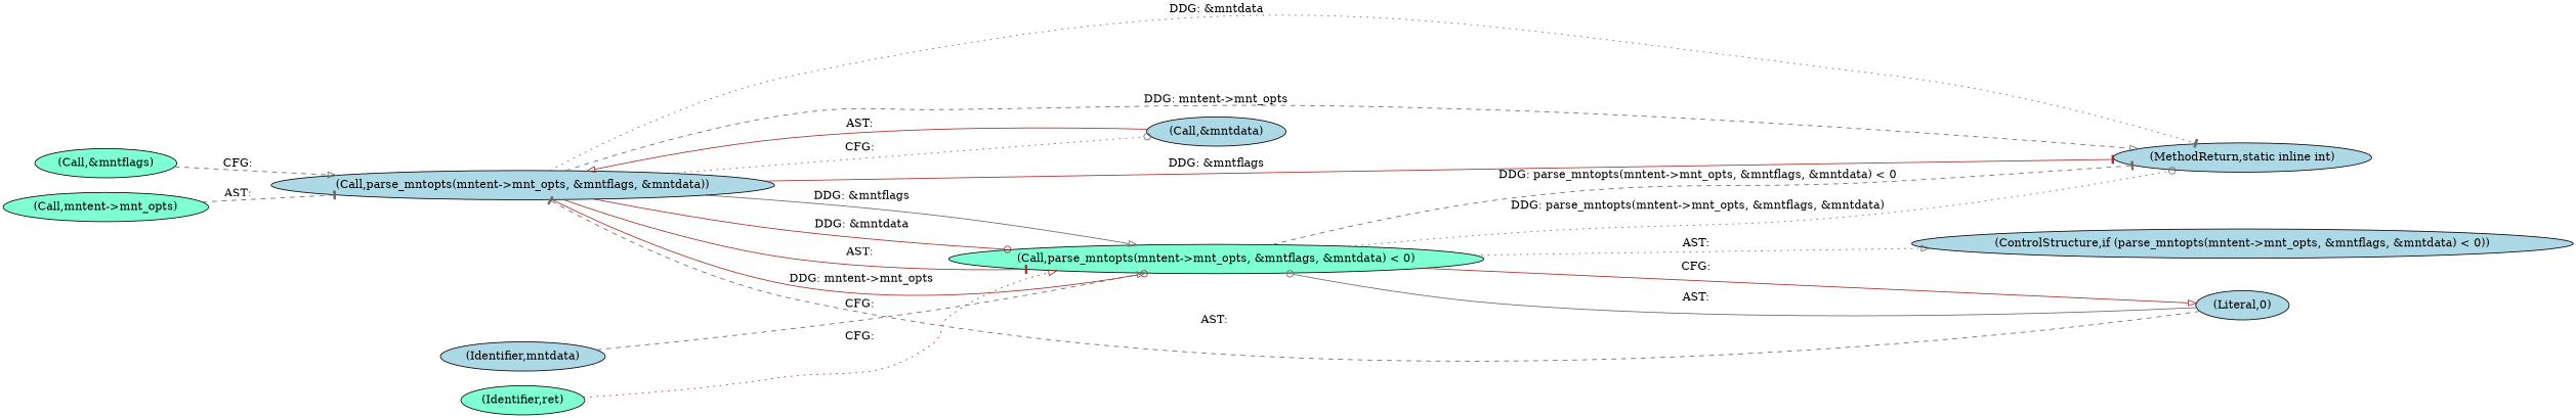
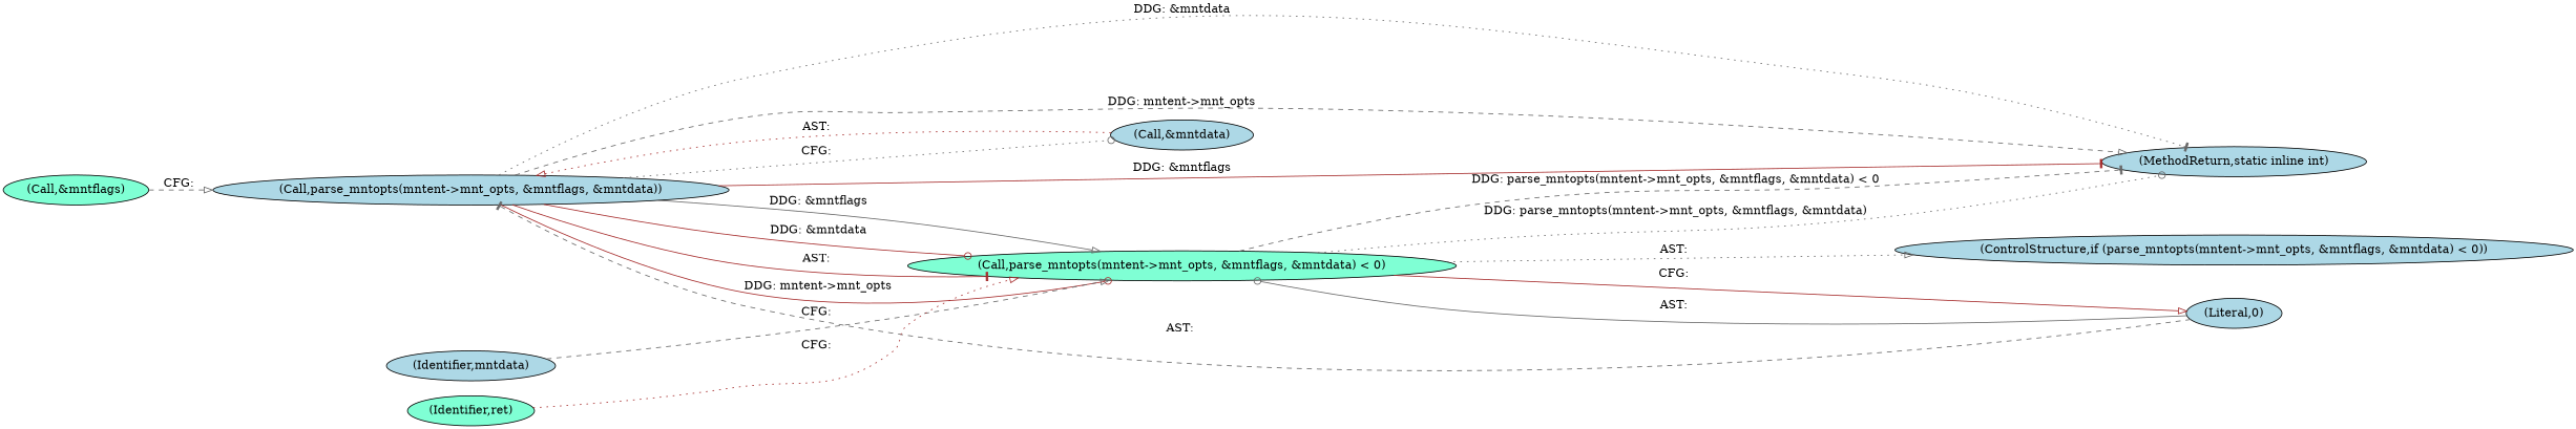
  digraph {
    rankdir=LR
    node [fillcolor=lightblue style=filled]
    edge [arrowhead=onormal color=gray40 style=solid]
    n1 [label="(Call,parse_mntopts(mntent->mnt_opts, &mntflags, &mntdata))"]
    n2 [fillcolor=aquamarine label="(Call,parse_mntopts(mntent->mnt_opts, &mntflags, &mntdata) < 0)"]
    n3 [label="(MethodReturn,static inline int)"]
    n4 [label="(Call,&mntdata)"]
    n5 [label="(ControlStructure,if (parse_mntopts(mntent->mnt_opts, &mntflags, &mntdata) < 0))"]
    n6 [label="(Literal,0)"]
    n7 [label="(Identifier,mntdata)"]
    n8 [fillcolor=aquamarine label="(Identifier,ret)"]
    n9 [fillcolor=aquamarine label="(Call,&mntflags)"]
-   n10 [fillcolor=aquamarine label="(Call,mntent->mnt_opts)"]
    n1 -> n2 [arrowhead=tee color=brown label="AST: "]
    n1 -> n2 [arrowhead=odot color=brown label="DDG: mntent->mnt_opts"]
    n1 -> n2 [label="DDG: &mntflags"]
    n1 -> n2 [arrowhead=odot color=brown label="DDG: &mntdata"]
    n1 -> n3 [arrowhead=tee label="DDG: &mntdata" style=dotted]
    n1 -> n3 [label="DDG: mntent->mnt_opts" style=dashed]
    n1 -> n3 [arrowhead=tee color=brown label="DDG: &mntflags"]
    n1 -> n4 [arrowhead=odot label="CFG: " style=dotted]
    n2 -> n3 [arrowhead=odot label="DDG: parse_mntopts(mntent->mnt_opts, &mntflags, &mntdata)" style=dotted]
    n2 -> n3 [arrowhead=tee label="DDG: parse_mntopts(mntent->mnt_opts, &mntflags, &mntdata) < 0" style=dashed]
    n2 -> n5 [label="AST: " style=dotted]
    n2 -> n6 [color=brown label="CFG: "]
-   n4 -> n1 [color=brown label="AST: "]
+   n4 -> n1 [color=brown label="AST: " style=dotted]
    n6 -> n1 [arrowhead=tee label="AST: " style=dashed]
    n6 -> n2 [arrowhead=odot label="AST: "]
    n7 -> n2 [label="CFG: " style=dashed]
    n8 -> n2 [color=brown label="CFG: " style=dotted]
    n9 -> n1 [label="CFG: " style=dashed]
-   n10 -> n1 [arrowhead=tee label="AST: " style=dashed]
  }
